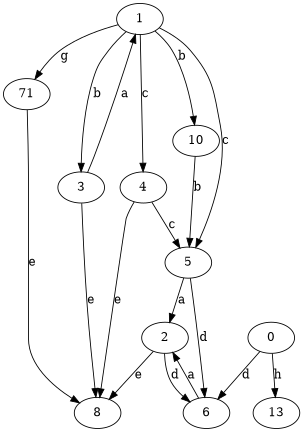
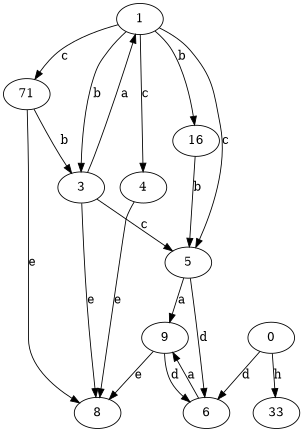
  strict digraph {
    1
    3
    4
    5
-   10
+   10 [label=16]
    n6 [label=71]
    8
-   2
+   2 [label=9]
    6
    0
-   13
+   13 [label=33]
    1 -> 3 [label=b]
    1 -> 4 [label=c]
    1 -> 5 [label=c]
    1 -> 10 [label=b]
-   1 -> n6 [label=g]
+   1 -> n6 [label=c]
    3 -> 1 [label=a]
-   4 -> 5 [label=c]
+   3 -> 5 [label=c]
    3 -> 8 [label=e]
    4 -> 8 [label=e]
    5 -> 2 [label=a]
    5 -> 6 [label=d]
    10 -> 5 [label=b]
+   n6 -> 3 [label=b]
    n6 -> 8 [label=e]
    2 -> 8 [label=e]
    2 -> 6 [label=d]
    6 -> 2 [label=a]
    0 -> 6 [label=d]
    0 -> 13 [label=h]
  }
